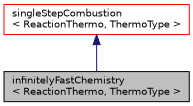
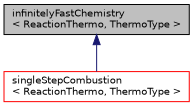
  digraph {
    node [fontname=Helvetica fontsize=10 shape=record]
    n1 [color=black fillcolor=grey75 fontcolor=black height=0.2 label="infinitelyFastChemistry\l\< ReactionThermo, ThermoType \>" style=filled width=0.4]
    n2 [color=red height=0.2 label="singleStepCombustion\l\< ReactionThermo, ThermoType \>" width=0.4]
-   n2 -> n1 [color=midnightblue dir=back fontname=Helvetica fontsize=10 labelfontname=Helvetica labelfontsize=10 style=solid]
+   n1 -> n2 [color=midnightblue dir=back fontname=Helvetica fontsize=10 labelfontname=Helvetica labelfontsize=10 style=solid]
  }
